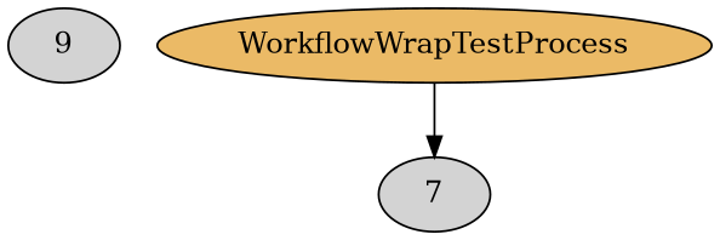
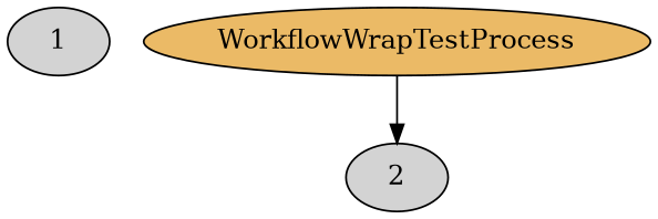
  digraph {
    node [style=filled]
-   1 [label=9]
+   1
    n2 [fillcolor="#ebba66" label=WorkflowWrapTestProcess toplabel=multiinput]
-   2 [label=7]
+   2
    n2 -> 2
  }
